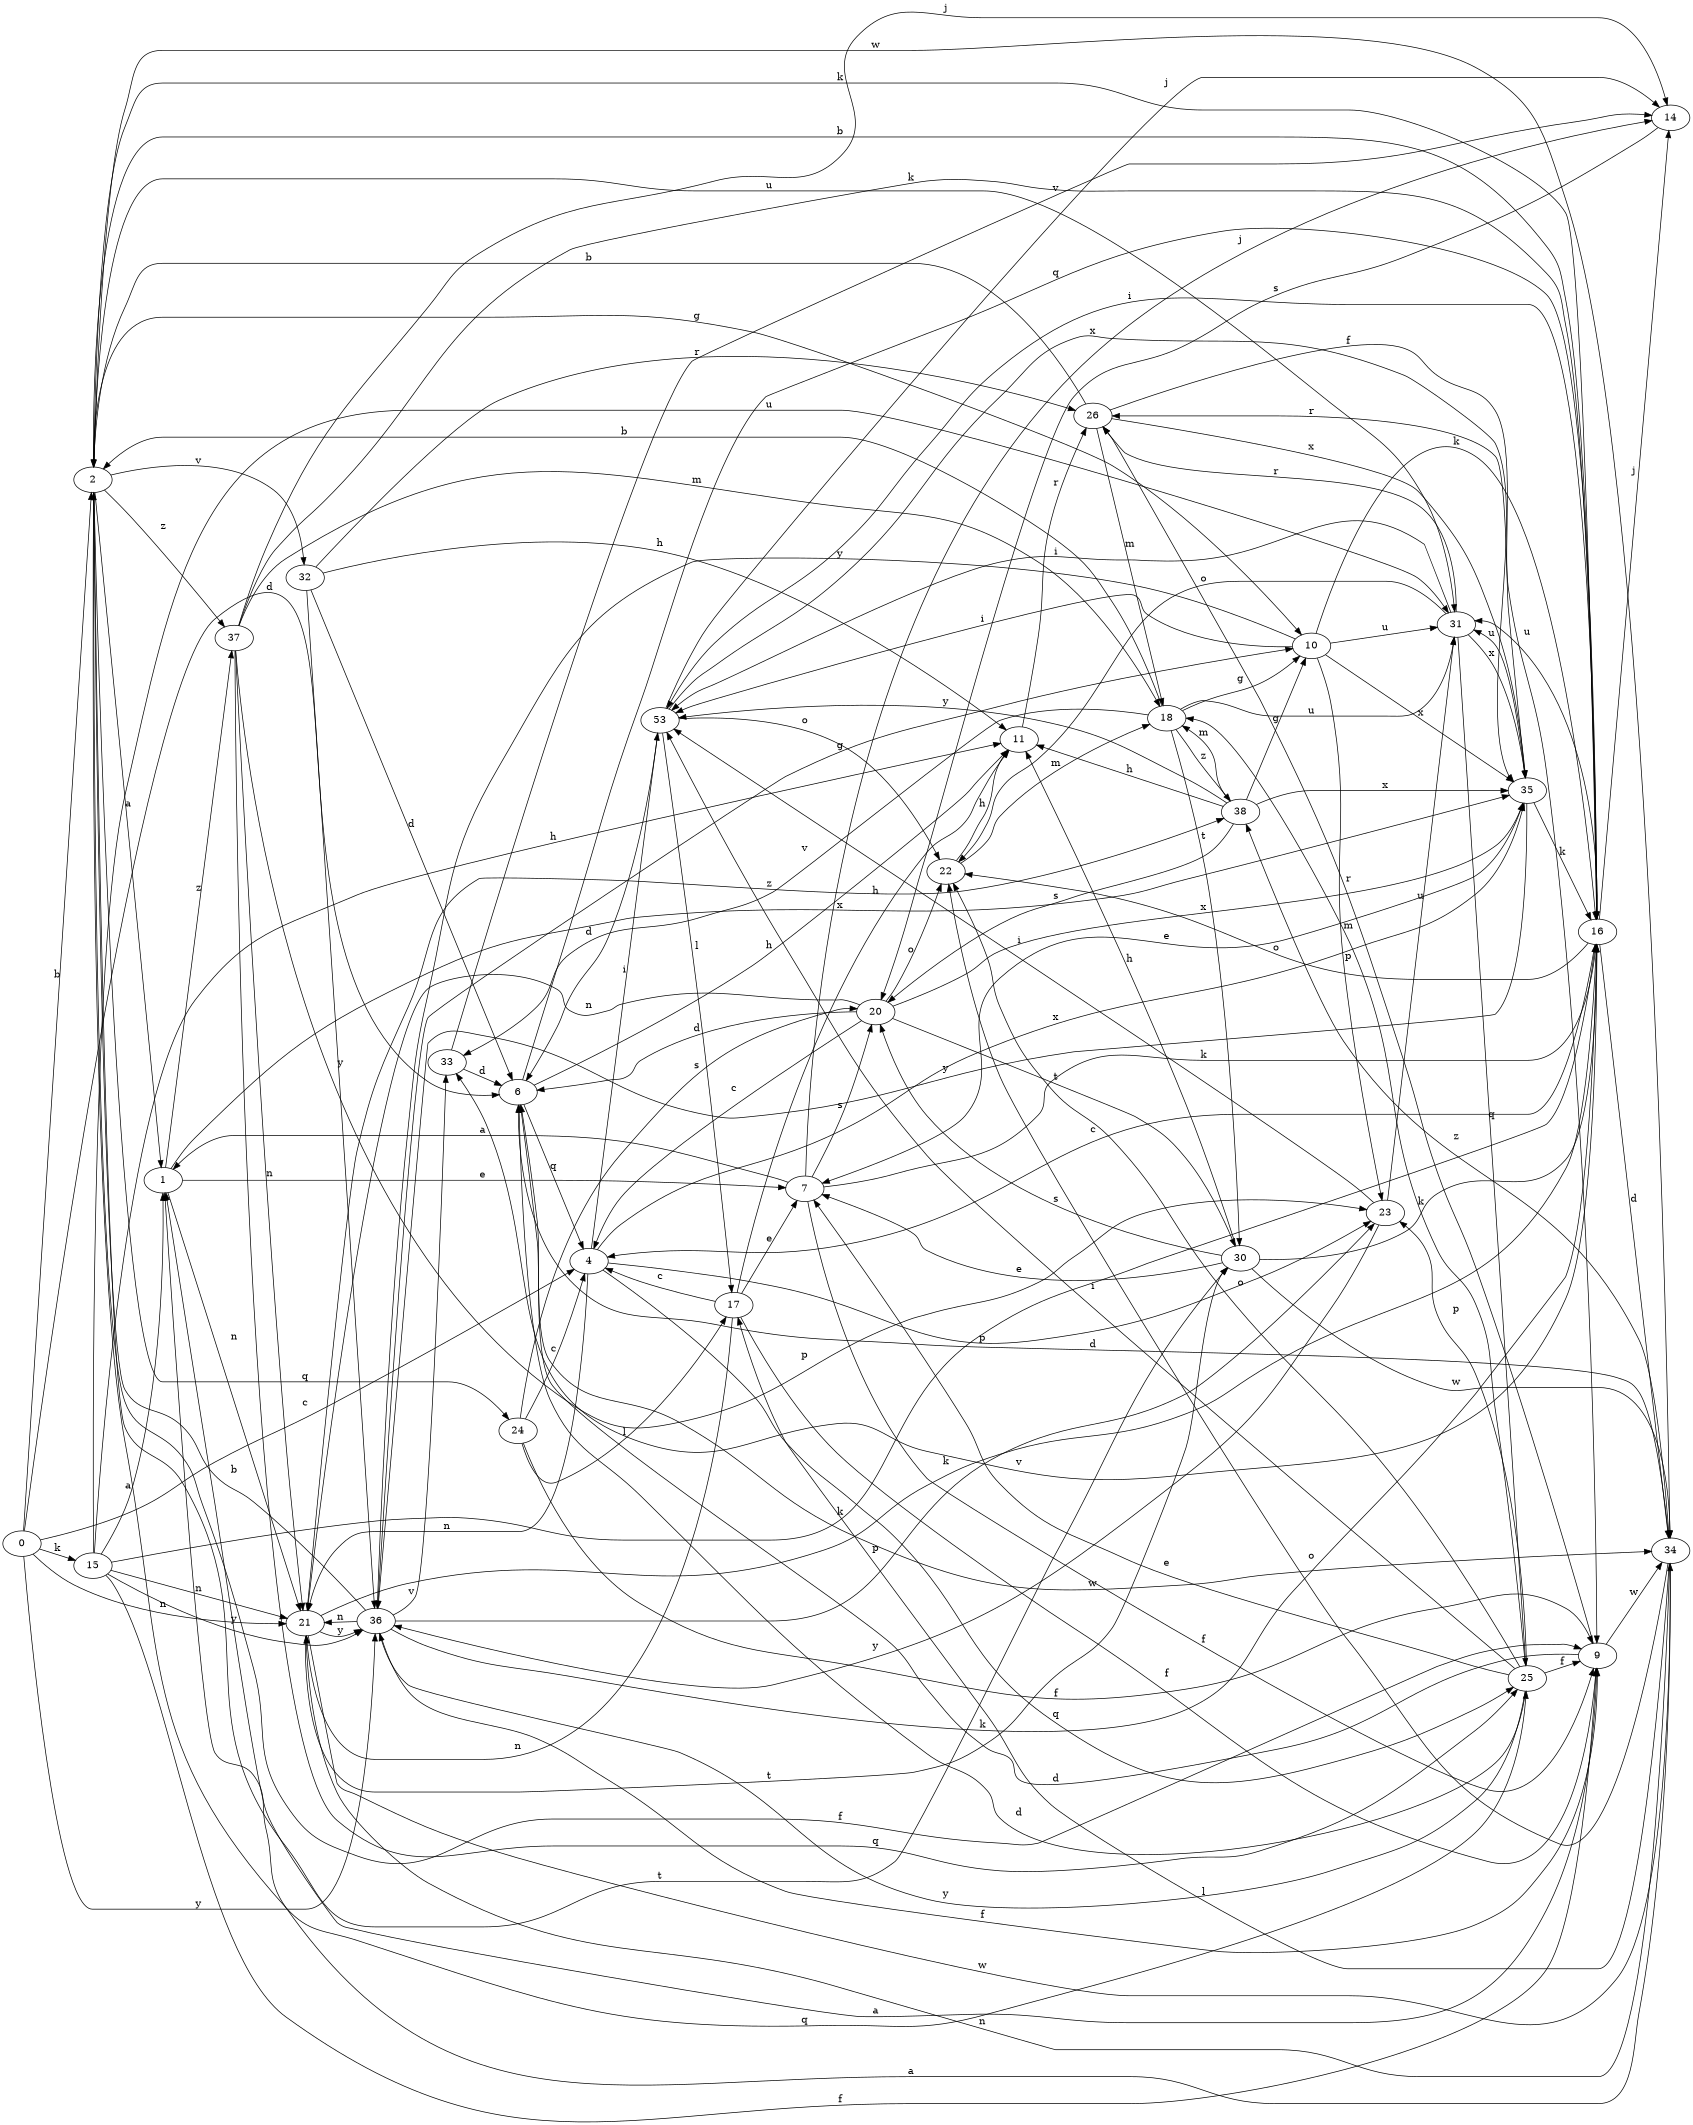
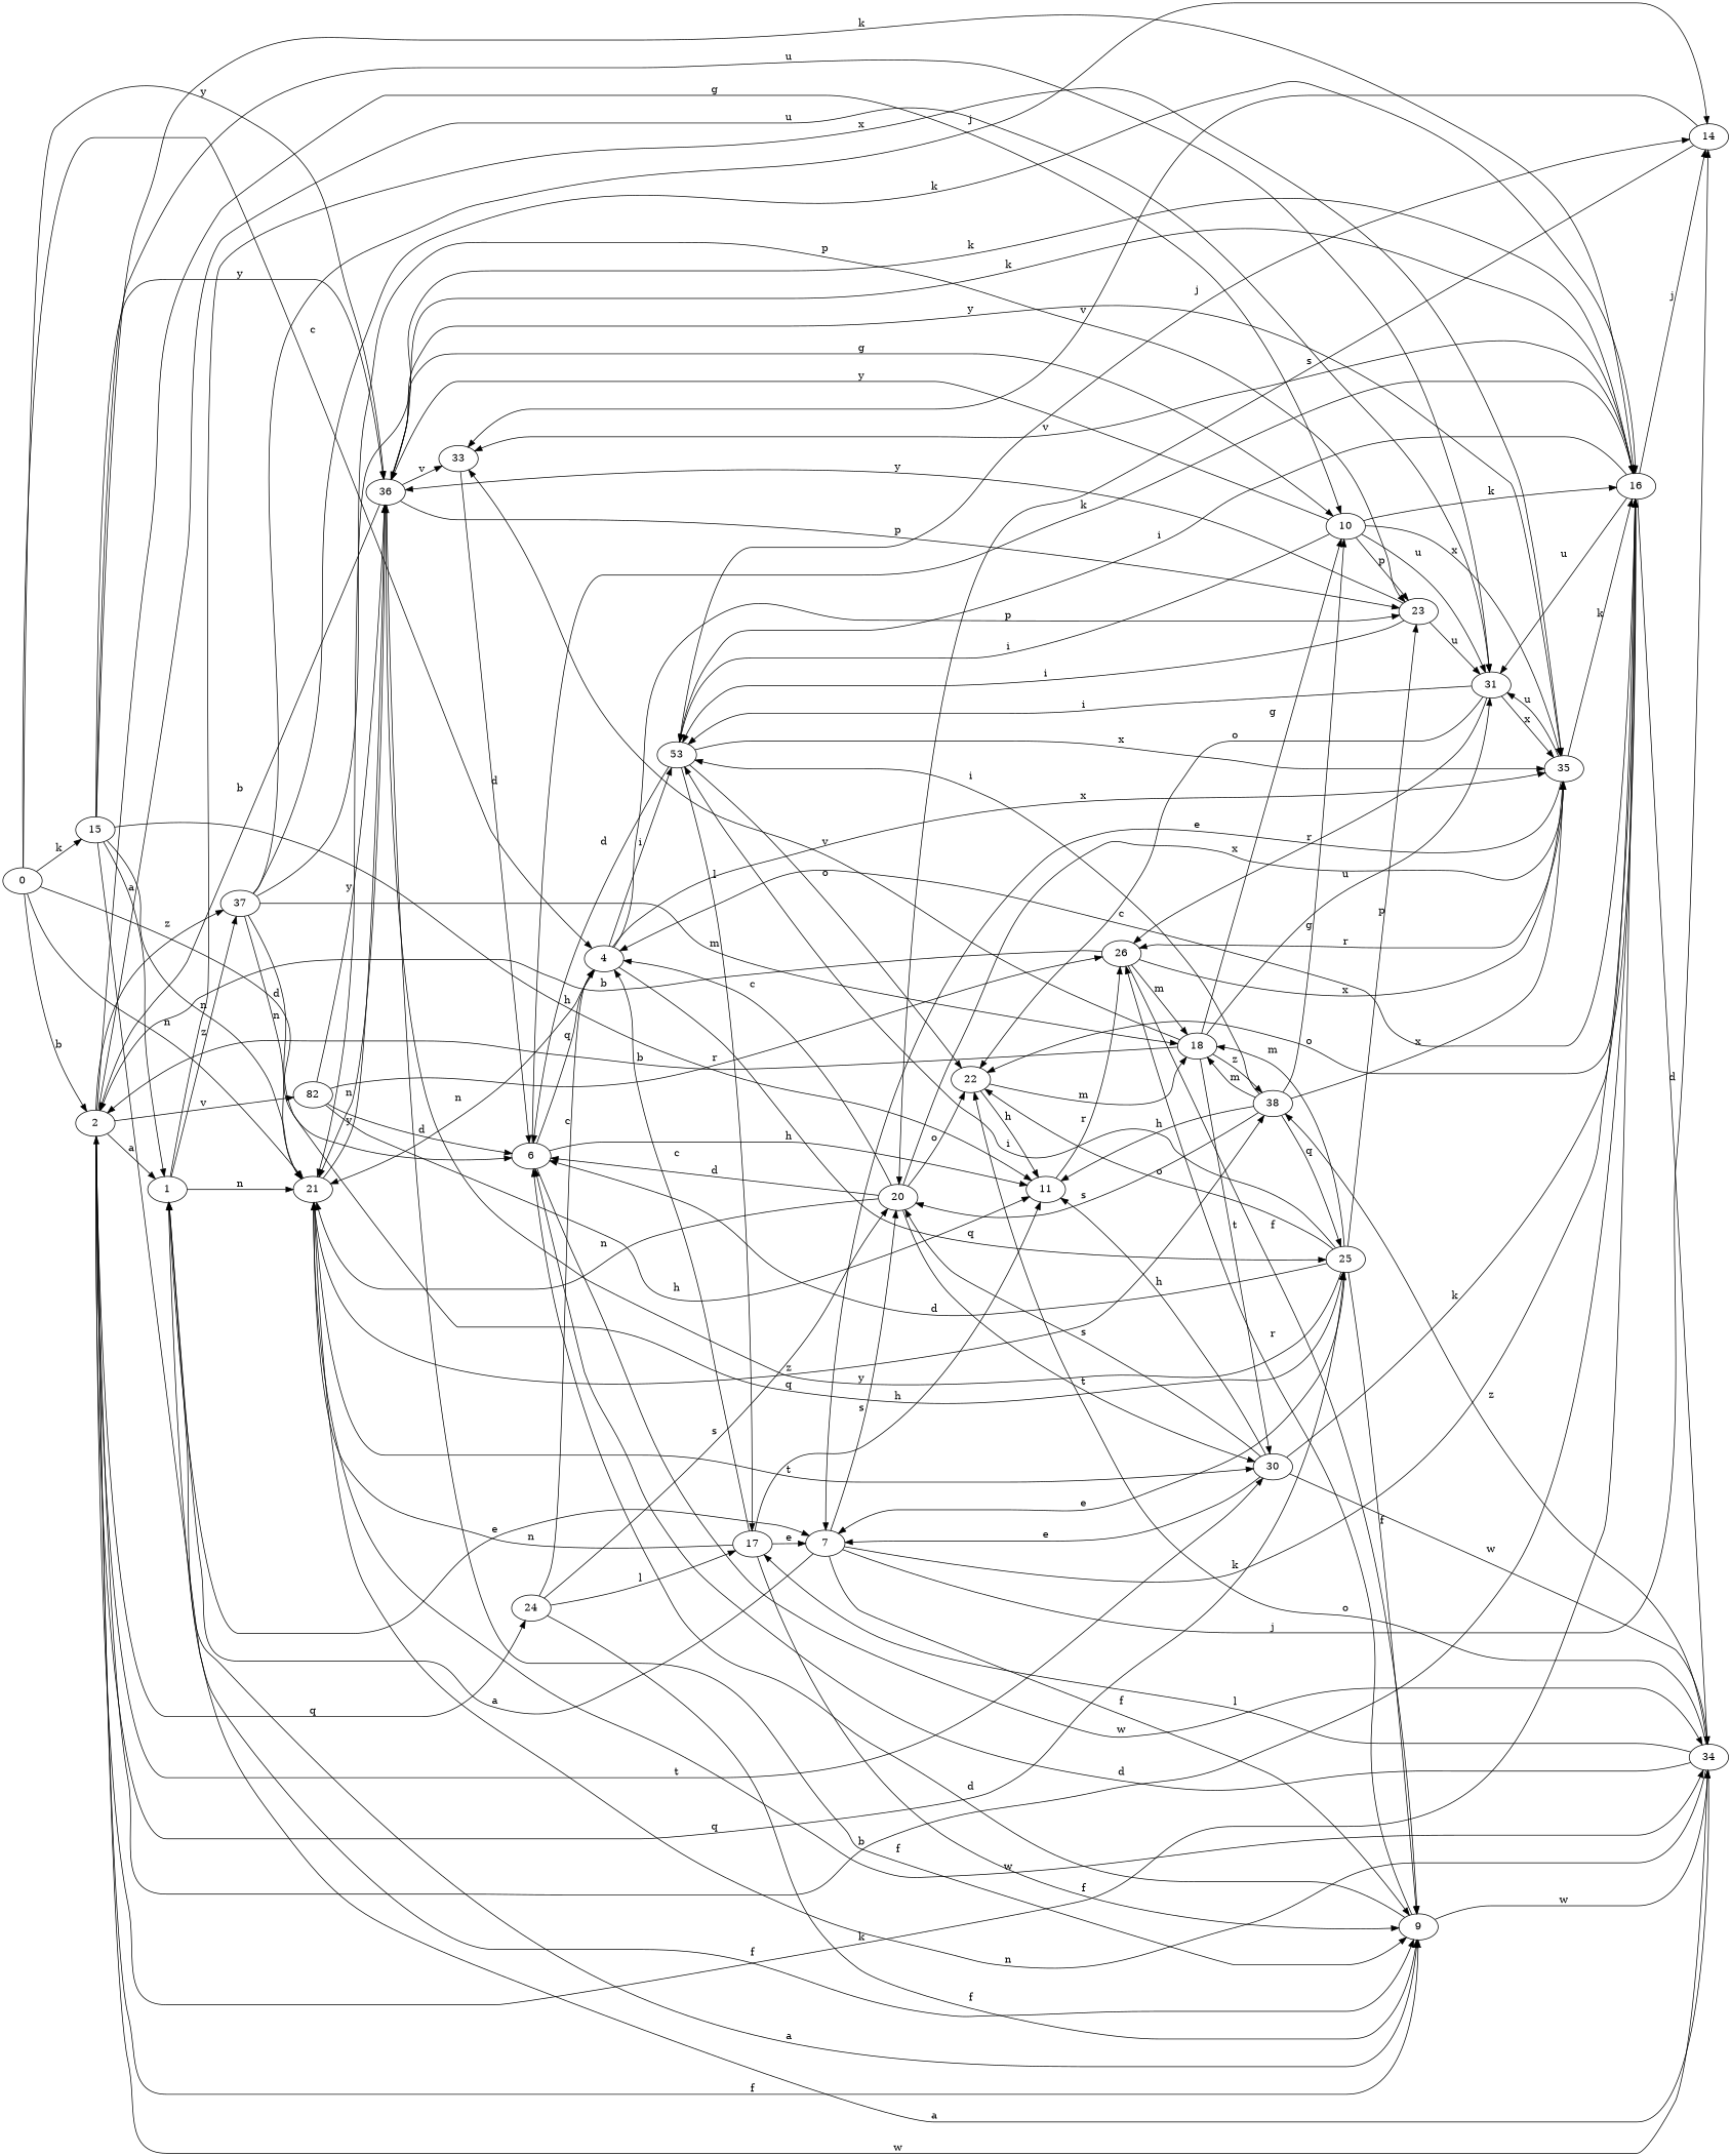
  strict digraph {
    rankdir=LR
    0
    2
    4
    6
    15
    21
    36
    1
    37
    9
    10
    16
    24
    25
    30
    31
-   32
+   32 [label=82]
    34
    35
    23
    n21 [label=53]
    11
    38
    33
    7
    14
    n27 [label=20]
    26
    18
    22
    17
    0 -> 2 [label=b]
    0 -> 4 [label=c]
    0 -> 6 [label=d]
    0 -> 15 [label=k]
    0 -> 21 [label=n]
    0 -> 36 [label=y]
    2 -> 1 [label=a]
    2 -> 37 [label=z]
    2 -> 9 [label=f]
    2 -> 10 [label=g]
    2 -> 16 [label=k]
    2 -> 24 [label=q]
    2 -> 25 [label=q]
    2 -> 30 [label=t]
    2 -> 31 [label=u]
    2 -> 32 [label=v]
    2 -> 34 [label=w]
    4 -> 21 [label=n]
    4 -> 25 [label=q]
    4 -> 35 [label=x]
    4 -> 23 [label=p]
    4 -> n21 [label=i]
    6 -> 4 [label=q]
-   6 -> 16 [label=q]
+   6 -> 16 [label=k]
    6 -> 34 [label=w]
    6 -> 11 [label=h]
    15 -> 21 [label=n]
    15 -> 36 [label=y]
    15 -> 1 [label=a]
    15 -> 9 [label=f]
    15 -> 16 [label=k]
    15 -> 31 [label=u]
    15 -> 11 [label=h]
    21 -> 36 [label=y]
-   21 -> 16 [label=k]
+   16 -> 21 [label=k]
    21 -> 30 [label=t]
    21 -> 34 [label=w]
    21 -> 38 [label=z]
    36 -> 2 [label=b]
    36 -> 21 [label=n]
    36 -> 9 [label=f]
    36 -> 10 [label=g]
    36 -> 16 [label=k]
    36 -> 23 [label=p]
    36 -> 33 [label=v]
    1 -> 21 [label=n]
    1 -> 37 [label=z]
    1 -> 35 [label=x]
    1 -> 7 [label=e]
    37 -> 21 [label=n]
    37 -> 16 [label=k]
    37 -> 25 [label=q]
    37 -> 23 [label=p]
    37 -> 14 [label=j]
    37 -> 18 [label=m]
    9 -> 6 [label=d]
    9 -> 1 [label=a]
    9 -> 34 [label=w]
    9 -> 26 [label=r]
    10 -> 36 [label=y]
    10 -> 16 [label=k]
    10 -> 31 [label=u]
    10 -> 35 [label=x]
    10 -> 23 [label=p]
    10 -> n21 [label=i]
    16 -> 2 [label=b]
    16 -> 4 [label=c]
    16 -> 31 [label=u]
    16 -> 34 [label=d]
    16 -> n21 [label=i]
    16 -> 33 [label=v]
    16 -> 14 [label=j]
    16 -> 22 [label=o]
    24 -> 4 [label=c]
    24 -> 9 [label=f]
    24 -> n27 [label=s]
    24 -> 17 [label=l]
    25 -> 6 [label=d]
    25 -> 36 [label=y]
    25 -> 9 [label=f]
    25 -> 23 [label=p]
    25 -> n21 [label=i]
    25 -> 7 [label=e]
    25 -> 18 [label=m]
    25 -> 22 [label=o]
    30 -> 16 [label=k]
    30 -> 34 [label=w]
    30 -> 11 [label=h]
    30 -> 7 [label=e]
    30 -> n27 [label=s]
-   31 -> 25 [label=q]
+   38 -> 25 [label=q]
    31 -> 35 [label=x]
    31 -> n21 [label=i]
    31 -> 26 [label=r]
    31 -> 22 [label=o]
    32 -> 6 [label=d]
    32 -> 36 [label=y]
    32 -> 11 [label=h]
    32 -> 26 [label=r]
    34 -> 6 [label=d]
    34 -> 21 [label=n]
    34 -> 1 [label=a]
    34 -> 38 [label=z]
    34 -> 22 [label=o]
    34 -> 17 [label=l]
    35 -> 36 [label=y]
    35 -> 16 [label=k]
    35 -> 31 [label=u]
    35 -> 7 [label=e]
    35 -> 26 [label=r]
    23 -> 36 [label=y]
    23 -> 31 [label=u]
    23 -> n21 [label=i]
    n21 -> 6 [label=d]
    n21 -> 35 [label=x]
    n21 -> 14 [label=j]
    n21 -> 22 [label=o]
    n21 -> 17 [label=l]
    11 -> 26 [label=r]
    38 -> 10 [label=g]
    38 -> 35 [label=x]
-   38 -> n21 [label=y]
+   38 -> n21 [label=i]
    38 -> 11 [label=h]
    38 -> n27 [label=s]
    38 -> 18 [label=m]
    33 -> 6 [label=d]
    7 -> 1 [label=a]
    7 -> 9 [label=f]
    7 -> 16 [label=k]
    7 -> 14 [label=j]
    7 -> n27 [label=s]
-   33 -> 14 [label=v]
+   14 -> 33 [label=v]
    14 -> n27 [label=s]
    n27 -> 4 [label=c]
    n27 -> 6 [label=d]
    n27 -> 21 [label=n]
    n27 -> 30 [label=t]
    n27 -> 35 [label=x]
    n27 -> 22 [label=o]
    26 -> 2 [label=b]
    26 -> 9 [label=f]
    26 -> 35 [label=x]
    26 -> 18 [label=m]
    18 -> 2 [label=b]
    18 -> 10 [label=g]
    18 -> 30 [label=t]
    18 -> 31 [label=u]
    18 -> 38 [label=z]
    18 -> 33 [label=v]
    22 -> 11 [label=h]
    22 -> 18 [label=m]
    17 -> 4 [label=c]
    17 -> 21 [label=n]
    17 -> 9 [label=f]
    17 -> 11 [label=h]
    17 -> 7 [label=e]
  }
